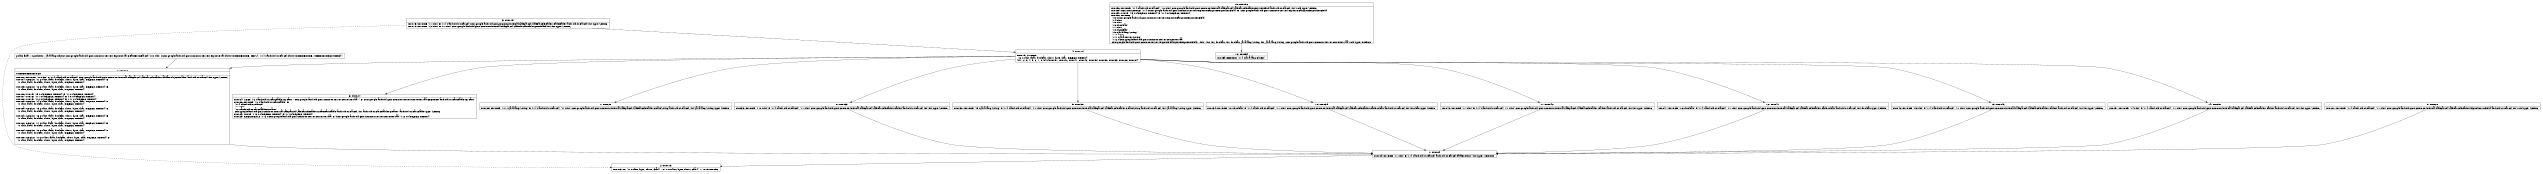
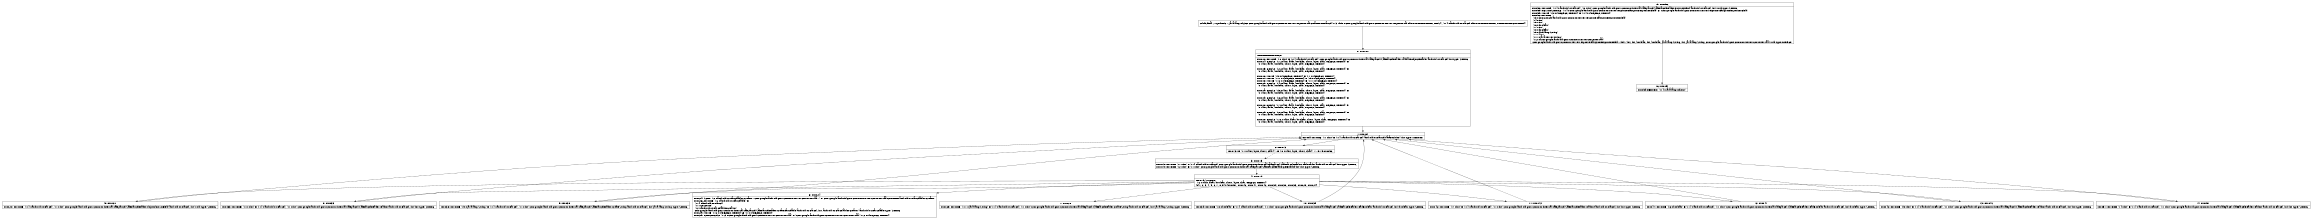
  digraph {
    node [shape=record]
    n1 [label="{0\:\ 0x0000|MTH_ENTER_BLOCK\l|0x0000: INVOKE  (r0 I:int) = (r14 I:android.os.Parcel) com.google.android.gms.common.internal.safeparcel.SafeParcelReader.validateObjectHeader(android.os.Parcel):int type: STATIC \l0x0004: CONST  (r1 I:?[int, float, boolean, short, byte, char, OBJECT, ARRAY]) = \l  (0 ?[int, float, boolean, short, byte, char, OBJECT, ARRAY])\l \l0x0005: CONST  (r2 I:?[int, float, boolean, short, byte, char, OBJECT, ARRAY]) = \l  (0 ?[int, float, boolean, short, byte, char, OBJECT, ARRAY])\l \l0x0006: MOVE  (r9 I:?[OBJECT, ARRAY]) = (r1 I:?[OBJECT, ARRAY]) \l0x0007: MOVE  (r11 I:?[OBJECT, ARRAY]) = (r9 I:?[OBJECT, ARRAY]) \l0x0008: MOVE  (r12 I:?[OBJECT, ARRAY]) = (r11 I:?[OBJECT, ARRAY]) \l0x0009: CONST  (r4 I:?[int, float, boolean, short, byte, char, OBJECT, ARRAY]) = \l  (0 ?[int, float, boolean, short, byte, char, OBJECT, ARRAY])\l \l0x000a: CONST  (r5 I:?[int, float, boolean, short, byte, char, OBJECT, ARRAY]) = \l  (0 ?[int, float, boolean, short, byte, char, OBJECT, ARRAY])\l \l0x000b: CONST  (r6 I:?[int, float, boolean, short, byte, char, OBJECT, ARRAY]) = \l  (0 ?[int, float, boolean, short, byte, char, OBJECT, ARRAY])\l \l0x000c: CONST  (r7 I:?[int, float, boolean, short, byte, char, OBJECT, ARRAY]) = \l  (0 ?[int, float, boolean, short, byte, char, OBJECT, ARRAY])\l \l0x000d: CONST  (r8 I:?[int, float, boolean, short, byte, char, OBJECT, ARRAY]) = \l  (0 ?[int, float, boolean, short, byte, char, OBJECT, ARRAY])\l \l0x000e: CONST  (r10 I:?[int, float, boolean, short, byte, char, OBJECT, ARRAY]) = \l  (0 ?[int, float, boolean, short, byte, char, OBJECT, ARRAY])\l \l}"]
    n2 [label="{1\:\ 0x000f|0x000f: INVOKE  (r1 I:int) = (r14 I:android.os.Parcel) android.os.Parcel.dataPosition():int type: VIRTUAL \l}"]
    n3 [label="{2\:\ 0x0013|0x0013: IF  (r1 I:?[int, byte, short, char]) \>= (r0 I:?[int, byte, short, char])  \-\> B:15:0x0056 \l}"]
    n4 [label="{3\:\ 0x0015|0x0015: INVOKE  (r1 I:int) = (r14 I:android.os.Parcel) com.google.android.gms.common.internal.safeparcel.SafeParcelReader.readHeader(android.os.Parcel):int type: STATIC \l0x0019: INVOKE  (r2 I:int) = (r1 I:int) com.google.android.gms.common.internal.safeparcel.SafeParcelReader.getFieldId(int):int type: STATIC \l}"]
    n5 [label="{4\:\ 0x001d|0x001d: SWITCH  \l  (r2 I:?[int, float, boolean, short, byte, char, OBJECT, ARRAY])\l k:[1, 2, 3, 4, 5, 6, 7, 8, 9] t:[0x0051, 0x004c, 0x0047, 0x0042, 0x003d, 0x0038, 0x0033, 0x002e, 0x0024] \l}"]
    n6 [label="{15\:\ 0x0056|0x0056: INVOKE  (r14 I:android.os.Parcel), (r0 I:int) com.google.android.gms.common.internal.safeparcel.SafeParcelReader.ensureAtEnd(android.os.Parcel, int):void type: STATIC \l0x0059: NEW_INSTANCE  (r14 I:com.google.android.gms.common.server.response.FastJsonResponse$Field) =  com.google.android.gms.common.server.response.FastJsonResponse$Field \l0x005b: MOVE  (r3 I:?[OBJECT, ARRAY]) = (r14 I:?[OBJECT, ARRAY]) \l0x005c: INVOKE  \l  (r3 I:com.google.android.gms.common.server.response.FastJsonResponse$Field)\l  (r4 I:int)\l  (r5 I:int)\l  (r6 I:boolean)\l  (r7 I:int)\l  (r8 I:boolean)\l  (r9 I:java.lang.String)\l  (r10 I:int)\l  (r11 I:java.server.String)\l  (r12 I:com.google.android.gms.common.server.converter.zaa)\l com.google.android.gms.common.server.response.FastJsonResponse.Field.\<init\>(int, int, boolean, int, boolean, java.lang.String, int, java.lang.String, com.google.android.gms.common.server.converter.zaa):void type: DIRECT \l}"]
    n7 [label="{16\:\ 0x005f|0x005f: RETURN  (r14 I:java.lang.Object) \l}"]
    n8 [label="{5\:\ 0x0020|0x0020: INVOKE  (r14 I:android.os.Parcel), (r1 I:int) com.google.android.gms.common.internal.safeparcel.SafeParcelReader.skipUnknownField(android.os.Parcel, int):void type: STATIC \l}"]
-   n9 [label="{6\:\ 0x0024|0x0024: SGET  (r2 I:android.os.Parcelable$Creator\<com.google.android.gms.common.server.converter.zaa\>) =  com.google.android.gms.common.server.converter.zaa.CREATOR android.os.Parcelable$Creator \l0x0026: INVOKE  (r1 I:android.os.Parcelable) = \l  (r14 I:android.os.Parcel)\l  (r1 I:int)\l  (r2 I:android.os.Parcelable$Creator)\l com.google.android.gms.common.internal.safeparcel.SafeParcelReader.createParcelable(android.os.Parcel, int, android.os.Parcelable$Creator):android.os.Parcelable type: STATIC \l0x002a: MOVE  (r12 I:?[OBJECT, ARRAY]) = (r1 I:?[OBJECT, ARRAY]) \l0x002b: CHECK_CAST  (r12 I:com.google.android.gms.common.server.converter.zaa) = (com.google.android.gms.common.server.converter.zaa) (r12 I:?[OBJECT, ARRAY]) \l}"]
+   n9 [label="{6\:\ 0x0024|0x0024: SGET  (r2 I:android.os.Parcelable$Creator\<com.google.android.gms.common.server.converter.zaa\>) =  com.google.android.gms.common.server.converter.zaa.CREATOR android.os.Parcelable$Creator \l0x0026: INVOKE  (r1 I:android.os.Parcelable) = \l  (r14 I:android.os.Parcel)\l  (r1 I:response)\l  (r2 I:android.os.Parcelable$Creator)\l com.google.android.gms.common.internal.safeparcel.SafeParcelReader.createParcelable(android.os.Parcel, int, android.os.Parcelable$Creator):android.os.Parcelable type: STATIC \l0x002a: MOVE  (r12 I:?[OBJECT, ARRAY]) = (r1 I:?[OBJECT, ARRAY]) \l0x002b: CHECK_CAST  (r12 I:com.google.android.gms.common.server.converter.zaa) = (com.google.android.gms.common.server.converter.zaa) (r12 I:?[OBJECT, ARRAY]) \l}"]
    n10 [label="{7\:\ 0x002e|0x002e: INVOKE  (r11 I:java.lang.String) = (r14 I:android.os.Parcel), (r1 I:int) com.google.android.gms.common.internal.safeparcel.SafeParcelReader.createString(android.os.Parcel, int):java.lang.String type: STATIC \l}"]
    n11 [label="{8\:\ 0x0033|0x0033: INVOKE  (r10 I:int) = (r14 I:android.os.Parcel), (r1 I:int) com.google.android.gms.common.internal.safeparcel.SafeParcelReader.readInt(android.os.Parcel, int):int type: STATIC \l}"]
    n12 [label="{9\:\ 0x0038|0x0038: INVOKE  (r9 I:java.lang.String) = (r14 I:android.os.Parcel), (r1 I:int) com.google.android.gms.common.internal.safeparcel.SafeParcelReader.createString(android.os.Parcel, int):java.lang.String type: STATIC \l}"]
    n13 [label="{10\:\ 0x003d|0x003d: INVOKE  (r8 I:boolean) = (r14 I:android.os.Parcel), (r1 I:int) com.google.android.gms.common.internal.safeparcel.SafeParcelReader.readBoolean(android.os.Parcel, int):boolean type: STATIC \l}"]
    n14 [label="{11\:\ 0x0042|0x0042: INVOKE  (r7 I:int) = (r14 I:android.os.Parcel), (r1 I:int) com.google.android.gms.common.internal.safeparcel.SafeParcelReader.readInt(android.os.Parcel, int):int type: STATIC \l}"]
    n15 [label="{12\:\ 0x0047|0x0047: INVOKE  (r6 I:boolean) = (r14 I:android.os.Parcel), (r1 I:int) com.google.android.gms.common.internal.safeparcel.SafeParcelReader.readBoolean(android.os.Parcel, int):boolean type: STATIC \l}"]
    n16 [label="{13\:\ 0x004c|0x004c: INVOKE  (r5 I:int) = (r14 I:android.os.Parcel), (r1 I:int) com.google.android.gms.common.internal.safeparcel.SafeParcelReader.readInt(android.os.Parcel, int):int type: STATIC \l}"]
    n17 [label="{14\:\ 0x0051|0x0051: INVOKE  (r4 I:int) = (r14 I:android.os.Parcel), (r1 I:int) com.google.android.gms.common.internal.safeparcel.SafeParcelReader.readInt(android.os.Parcel, int):int type: STATIC \l}"]
    n18 [label="{public final \/* synthetic *\/ java.lang.Object com.google.android.gms.common.server.response.zai.createFromParcel((r13 'this' I:com.google.android.gms.common.server.response.zai A[IMMUTABLE_TYPE, THIS]), (r14 I:android.os.Parcel A[IMMUTABLE_TYPE, METHOD_ARGUMENT])) }"]
    n1 -> n2
    n2 -> n3
-   n4 -> n3 [style=dashed]
+   n3 -> n4 [style=dashed]
    n4 -> n5
-   n5 -> n1
+   n5 -> n8
    n5 -> n9
    n5 -> n10
    n5 -> n11
    n5 -> n12
    n5 -> n13
    n5 -> n14
    n5 -> n15
    n5 -> n16
    n5 -> n17
    n6 -> n7
    n8 -> n2
    n11 -> n2
    n12 -> n2
    n13 -> n2
    n14 -> n2
    n15 -> n2
    n16 -> n2
    n17 -> n2
    n18 -> n1
  }
